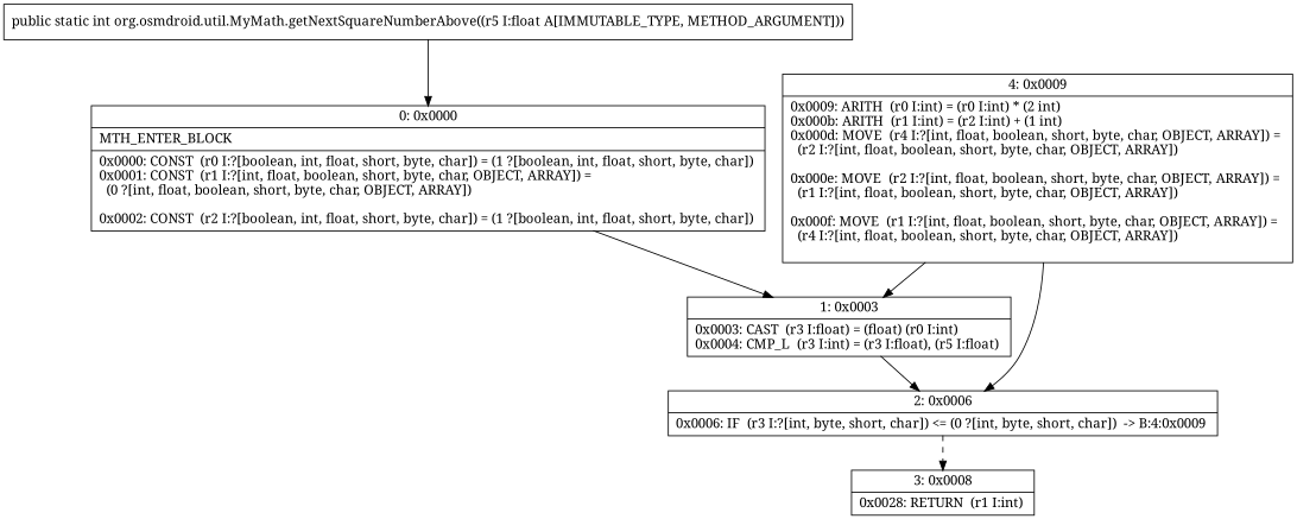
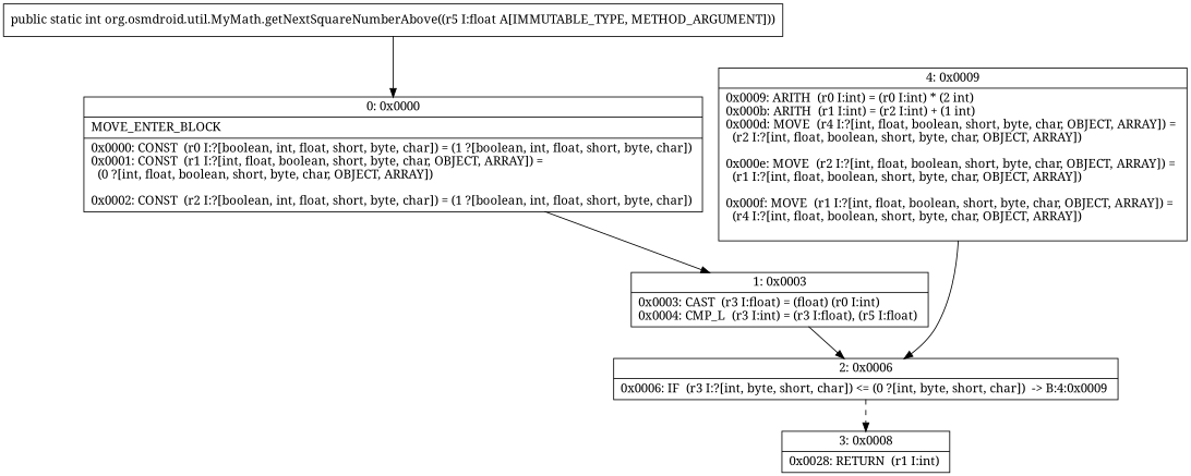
  digraph {
    fontname="Noto Serif"
    node [fontname="Noto Serif" shape=record]
    edge [fontname="Noto Serif"]
-   n1 [label="{0\:\ 0x0000|MTH_ENTER_BLOCK\l|0x0000: CONST  (r0 I:?[boolean, int, float, short, byte, char]) = (1 ?[boolean, int, float, short, byte, char]) \l0x0001: CONST  (r1 I:?[int, float, boolean, short, byte, char, OBJECT, ARRAY]) = \l  (0 ?[int, float, boolean, short, byte, char, OBJECT, ARRAY])\l \l0x0002: CONST  (r2 I:?[boolean, int, float, short, byte, char]) = (1 ?[boolean, int, float, short, byte, char]) \l}"]
+   n1 [label="{0\:\ 0x0000|MOVE_ENTER_BLOCK\l|0x0000: CONST  (r0 I:?[boolean, int, float, short, byte, char]) = (1 ?[boolean, int, float, short, byte, char]) \l0x0001: CONST  (r1 I:?[int, float, boolean, short, byte, char, OBJECT, ARRAY]) = \l  (0 ?[int, float, boolean, short, byte, char, OBJECT, ARRAY])\l \l0x0002: CONST  (r2 I:?[boolean, int, float, short, byte, char]) = (1 ?[boolean, int, float, short, byte, char]) \l}"]
    n2 [label="{1\:\ 0x0003|0x0003: CAST  (r3 I:float) = (float) (r0 I:int) \l0x0004: CMP_L  (r3 I:int) = (r3 I:float), (r5 I:float) \l}"]
    n3 [label="{2\:\ 0x0006|0x0006: IF  (r3 I:?[int, byte, short, char]) \<= (0 ?[int, byte, short, char])  \-\> B:4:0x0009 \l}"]
    n4 [label="{3\:\ 0x0008|0x0028: RETURN  (r1 I:int) \l}"]
    n5 [label="{4\:\ 0x0009|0x0009: ARITH  (r0 I:int) = (r0 I:int) * (2 int) \l0x000b: ARITH  (r1 I:int) = (r2 I:int) + (1 int) \l0x000d: MOVE  (r4 I:?[int, float, boolean, short, byte, char, OBJECT, ARRAY]) = \l  (r2 I:?[int, float, boolean, short, byte, char, OBJECT, ARRAY])\l \l0x000e: MOVE  (r2 I:?[int, float, boolean, short, byte, char, OBJECT, ARRAY]) = \l  (r1 I:?[int, float, boolean, short, byte, char, OBJECT, ARRAY])\l \l0x000f: MOVE  (r1 I:?[int, float, boolean, short, byte, char, OBJECT, ARRAY]) = \l  (r4 I:?[int, float, boolean, short, byte, char, OBJECT, ARRAY])\l \l}"]
    n6 [label="{public static int org.osmdroid.util.MyMath.getNextSquareNumberAbove((r5 I:float A[IMMUTABLE_TYPE, METHOD_ARGUMENT])) }"]
    n1 -> n2
    n2 -> n3
    n3 -> n4 [style=dashed]
-   n5 -> n2
    n5 -> n3
    n6 -> n1
  }
